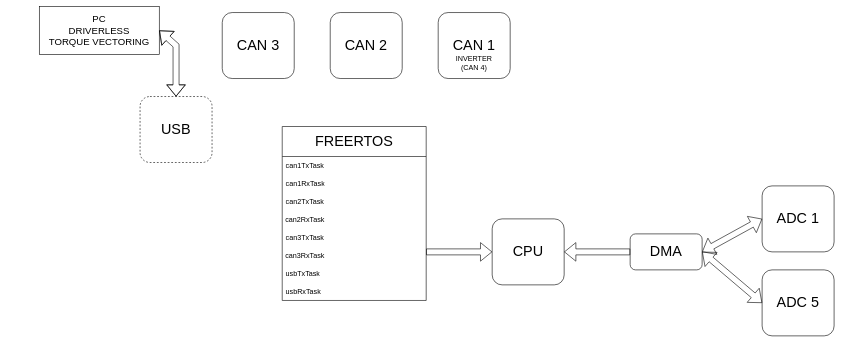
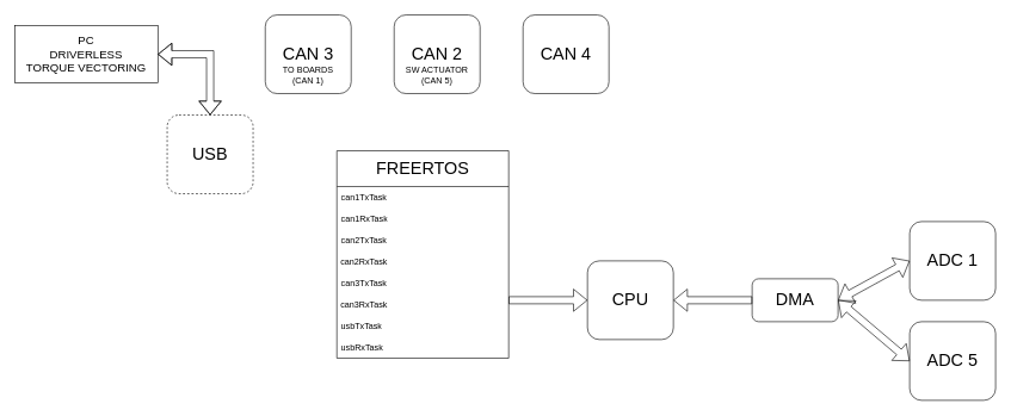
  <mxCell id="0" />
  <mxCell id="1" parent="0" />
  <mxCell id="2" value="&lt;font style=&quot;font-size: 24px;&quot;&gt;CPU&lt;/font&gt;" style="rounded=1;whiteSpace=wrap;html=1;" vertex="1" parent="1"><mxGeometry x="820" y="364" width="120" height="110" as="geometry" /></mxCell>
  <mxCell id="3" value="" style="shape=flexArrow;endArrow=classic;html=1;rounded=0;entryX=0;entryY=0.5;entryDx=0;entryDy=0;exitX=1;exitY=0.5;exitDx=0;exitDy=0;" edge="1" parent="1" target="2"><mxGeometry width="50" height="50" relative="1" as="geometry"><mxPoint x="710" y="419" as="sourcePoint" /><mxPoint x="630" y="430" as="targetPoint" /></mxGeometry></mxCell>
  <mxCell id="4" value="&lt;font style=&quot;font-size: 24px;&quot;&gt;DMA&lt;/font&gt;" style="rounded=1;whiteSpace=wrap;html=1;" vertex="1" parent="1"><mxGeometry x="1050" y="389" width="120" height="60" as="geometry" /></mxCell>
  <mxCell id="5" value="&lt;font style=&quot;font-size: 24px;&quot;&gt;ADC 1&lt;br&gt;&lt;/font&gt;" style="rounded=1;whiteSpace=wrap;html=1;" vertex="1" parent="1"><mxGeometry x="1270" y="309" width="120" height="110" as="geometry" /></mxCell>
  <mxCell id="6" value="&lt;font style=&quot;font-size: 24px;&quot;&gt;ADC 5&lt;br&gt;&lt;/font&gt;" style="rounded=1;whiteSpace=wrap;html=1;" vertex="1" parent="1"><mxGeometry x="1270" y="449" width="120" height="110" as="geometry" /></mxCell>
  <mxCell id="7" value="" style="shape=flexArrow;endArrow=classic;startArrow=classic;html=1;rounded=0;entryX=0;entryY=0.5;entryDx=0;entryDy=0;exitX=1;exitY=0.5;exitDx=0;exitDy=0;" edge="1" parent="1" source="4" target="5"><mxGeometry width="100" height="100" relative="1" as="geometry"><mxPoint x="550" y="490" as="sourcePoint" /><mxPoint x="650" y="390" as="targetPoint" /></mxGeometry></mxCell>
  <mxCell id="8" value="" style="shape=flexArrow;endArrow=classic;startArrow=classic;html=1;rounded=0;entryX=0;entryY=0.5;entryDx=0;entryDy=0;exitX=1;exitY=0.5;exitDx=0;exitDy=0;" edge="1" parent="1" source="4" target="6"><mxGeometry width="100" height="100" relative="1" as="geometry"><mxPoint x="730" y="500" as="sourcePoint" /><mxPoint x="830" y="400" as="targetPoint" /></mxGeometry></mxCell>
  <mxCell id="9" value="" style="shape=flexArrow;endArrow=classic;html=1;rounded=0;exitX=0;exitY=0.5;exitDx=0;exitDy=0;entryX=1;entryY=0.5;entryDx=0;entryDy=0;" edge="1" parent="1" source="4" target="2"><mxGeometry width="50" height="50" relative="1" as="geometry"><mxPoint x="750" y="470" as="sourcePoint" /><mxPoint x="800" y="420" as="targetPoint" /></mxGeometry></mxCell>
  <mxCell id="10" value="&lt;font style=&quot;font-size: 24px;&quot;&gt;FREERTOS&lt;/font&gt;" style="swimlane;fontStyle=0;childLayout=stackLayout;horizontal=1;startSize=50;horizontalStack=0;resizeParent=1;resizeParentMax=0;resizeLast=0;collapsible=1;marginBottom=0;whiteSpace=wrap;html=1;" vertex="1" parent="1"><mxGeometry x="470" y="210" width="240" height="290" as="geometry" /></mxCell>
  <mxCell id="11" value="can1TxTask" style="text;strokeColor=none;fillColor=none;align=left;verticalAlign=middle;spacingLeft=4;spacingRight=4;overflow=hidden;points=[[0,0.5],[1,0.5]];portConstraint=eastwest;rotatable=0;whiteSpace=wrap;html=1;" vertex="1" parent="10"><mxGeometry y="50" width="240" height="30" as="geometry" /></mxCell>
  <mxCell id="12" value="can1RxTask" style="text;strokeColor=none;fillColor=none;align=left;verticalAlign=middle;spacingLeft=4;spacingRight=4;overflow=hidden;points=[[0,0.5],[1,0.5]];portConstraint=eastwest;rotatable=0;whiteSpace=wrap;html=1;" vertex="1" parent="10"><mxGeometry y="80" width="240" height="30" as="geometry" /></mxCell>
  <mxCell id="13" value="can2TxTask" style="text;strokeColor=none;fillColor=none;align=left;verticalAlign=middle;spacingLeft=4;spacingRight=4;overflow=hidden;points=[[0,0.5],[1,0.5]];portConstraint=eastwest;rotatable=0;whiteSpace=wrap;html=1;" vertex="1" parent="10"><mxGeometry y="110" width="240" height="30" as="geometry" /></mxCell>
  <mxCell id="14" value="&amp;nbsp;can2RxTask" style="text;html=1;strokeColor=none;fillColor=none;align=left;verticalAlign=middle;whiteSpace=wrap;rounded=0;" vertex="1" parent="10"><mxGeometry y="140" width="240" height="30" as="geometry" /></mxCell>
  <mxCell id="15" value="can3TxTask" style="text;strokeColor=none;fillColor=none;align=left;verticalAlign=middle;spacingLeft=4;spacingRight=4;overflow=hidden;points=[[0,0.5],[1,0.5]];portConstraint=eastwest;rotatable=0;whiteSpace=wrap;html=1;" vertex="1" parent="10"><mxGeometry y="170" width="240" height="30" as="geometry" /></mxCell>
  <mxCell id="16" value="&amp;nbsp;can3RxTask" style="text;html=1;strokeColor=none;fillColor=none;align=left;verticalAlign=middle;whiteSpace=wrap;rounded=0;" vertex="1" parent="10"><mxGeometry y="200" width="240" height="30" as="geometry" /></mxCell>
  <mxCell id="17" value="usbTxTask" style="text;strokeColor=none;fillColor=none;align=left;verticalAlign=middle;spacingLeft=4;spacingRight=4;overflow=hidden;points=[[0,0.5],[1,0.5]];portConstraint=eastwest;rotatable=0;whiteSpace=wrap;html=1;" vertex="1" parent="10"><mxGeometry y="230" width="240" height="30" as="geometry" /></mxCell>
  <mxCell id="18" value="usbRxTask" style="text;strokeColor=none;fillColor=none;align=left;verticalAlign=middle;spacingLeft=4;spacingRight=4;overflow=hidden;points=[[0,0.5],[1,0.5]];portConstraint=eastwest;rotatable=0;whiteSpace=wrap;html=1;" vertex="1" parent="10"><mxGeometry y="260" width="240" height="30" as="geometry" /></mxCell>
- <mxCell id="19" value="&lt;font style=&quot;font-size: 24px;&quot;&gt;CAN 1&lt;br&gt;&lt;/font&gt;" style="rounded=1;whiteSpace=wrap;html=1;" vertex="1" parent="1"><mxGeometry x="730" y="20" width="120" height="110" as="geometry" /></mxCell>
- <mxCell id="20" value="INVERTER (CAN 4)" style="text;html=1;strokeColor=none;fillColor=none;align=center;verticalAlign=middle;whiteSpace=wrap;rounded=0;" vertex="1" parent="1"><mxGeometry x="760" y="90" width="60" height="30" as="geometry" /></mxCell>
+ <mxCell id="19" value="&lt;font style=&quot;font-size: 24px;&quot;&gt;CAN 4&lt;br&gt;&lt;/font&gt;" style="rounded=1;whiteSpace=wrap;html=1;" vertex="1" parent="1"><mxGeometry x="730" y="20" width="120" height="110" as="geometry" /></mxCell>
  <mxCell id="21" value="&lt;font style=&quot;font-size: 24px;&quot;&gt;CAN 2&lt;br&gt;&lt;/font&gt;" style="rounded=1;whiteSpace=wrap;html=1;" vertex="1" parent="1"><mxGeometry x="550" y="20" width="120" height="110" as="geometry" /></mxCell>
+ <mxCell id="22" value="SW ACTUATOR&lt;br&gt;(CAN 5)" style="text;html=1;strokeColor=none;fillColor=none;align=center;verticalAlign=middle;whiteSpace=wrap;rounded=0;" vertex="1" parent="1"><mxGeometry x="560" y="90" width="100" height="30" as="geometry" /></mxCell>
  <mxCell id="23" value="&lt;font style=&quot;font-size: 24px;&quot;&gt;CAN 3&lt;br&gt;&lt;/font&gt;" style="rounded=1;whiteSpace=wrap;html=1;" vertex="1" parent="1"><mxGeometry x="370" y="20" width="120" height="110" as="geometry" /></mxCell>
+ <mxCell id="24" value="TO BOARDS&lt;br&gt;(CAN 1)" style="text;html=1;strokeColor=none;fillColor=none;align=center;verticalAlign=middle;whiteSpace=wrap;rounded=0;" vertex="1" parent="1"><mxGeometry x="380" y="90" width="100" height="30" as="geometry" /></mxCell>
  <mxCell id="25" value="&lt;font style=&quot;font-size: 24px;&quot;&gt;USB&lt;br&gt;&lt;/font&gt;" style="rounded=1;whiteSpace=wrap;html=1;dashed=1;" vertex="1" parent="1"><mxGeometry x="233" y="160" width="120" height="110" as="geometry" /></mxCell>
- <mxCell id="26" value="&lt;font style=&quot;font-size: 16px;&quot;&gt;PC&lt;br&gt;DRIVERLESS&lt;br&gt;TORQUE VECTORING&lt;/font&gt;" style="rounded=0;whiteSpace=wrap;html=1;" vertex="1" parent="1"><mxGeometry x="65" y="10" width="200" height="80" as="geometry" /></mxCell>
+ <mxCell id="26" value="&lt;font style=&quot;font-size: 16px;&quot;&gt;PC&lt;br&gt;DRIVERLESS&lt;br&gt;TORQUE VECTORING&lt;/font&gt;" style="rounded=0;whiteSpace=wrap;html=1;" vertex="1" parent="1"><mxGeometry x="20" y="35" width="200" height="80" as="geometry" /></mxCell>
  <mxCell id="27" value="" style="shape=flexArrow;endArrow=classic;startArrow=classic;html=1;rounded=0;exitX=1;exitY=0.5;exitDx=0;exitDy=0;entryX=0.5;entryY=0;entryDx=0;entryDy=0;" edge="1" parent="1" source="26" target="25"><mxGeometry width="100" height="100" relative="1" as="geometry"><mxPoint x="730" y="480" as="sourcePoint" /><mxPoint x="830" y="380" as="targetPoint" /><Array as="points"><mxPoint x="293" y="75" /></Array></mxGeometry></mxCell>
